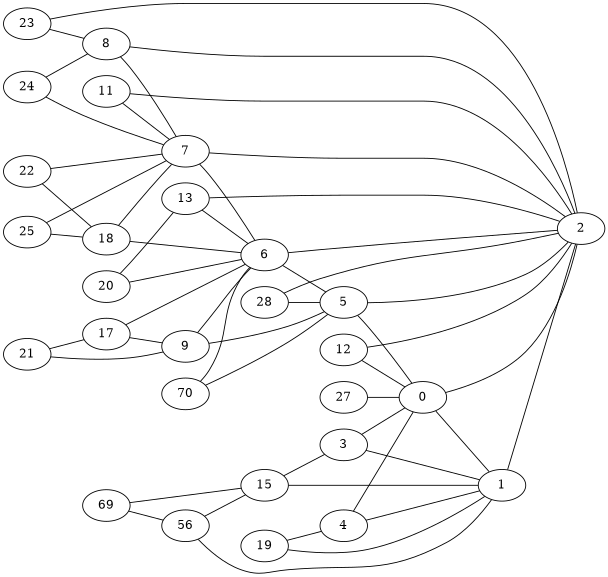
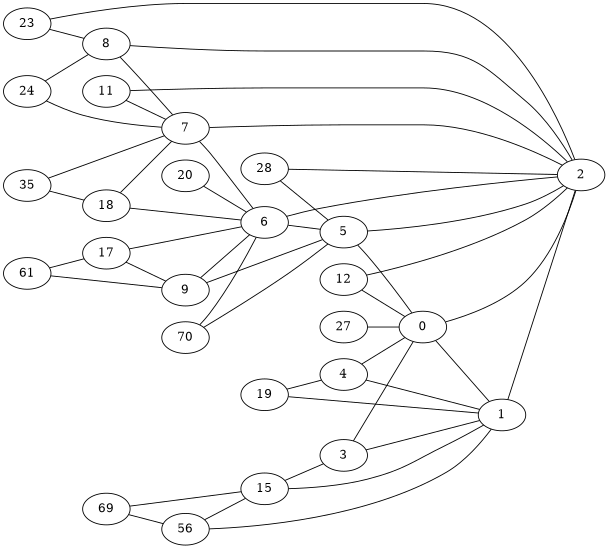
  graph {
    rankdir=LR
    0
    1
    2
    3
    4
    5
    6
    7
    8
    9
    n11 [label=70]
    11
    12
-   13
    15
    n16 [label=56]
    17
    18
    19
    20
-   21
-   22
+   21 [label=61]
    23
    24
-   25
+   25 [label=35]
    27
    28
    n28 [label=69]
    0 -- 1
    1 -- 2
    2 -- 0
    3 -- 0
    3 -- 1
    4 -- 0
    4 -- 1
    5 -- 0
    5 -- 2
    6 -- 2
    6 -- 5
    7 -- 2
    7 -- 6
    8 -- 2
    8 -- 7
    9 -- 5
    9 -- 6
    n11 -- 5
    n11 -- 6
    11 -- 2
    11 -- 7
    12 -- 0
    12 -- 2
-   13 -- 2
-   13 -- 6
    15 -- 1
    15 -- 3
    n16 -- 1
    n16 -- 15
    17 -- 6
    17 -- 9
    18 -- 6
    18 -- 7
    19 -- 1
    19 -- 4
    20 -- 6
-   20 -- 13
    21 -- 9
    21 -- 17
-   22 -- 7
-   22 -- 18
    23 -- 2
    23 -- 8
    24 -- 7
    24 -- 8
    25 -- 7
    25 -- 18
    27 -- 0
    28 -- 2
    28 -- 5
    n28 -- 15
    n28 -- n16
  }
